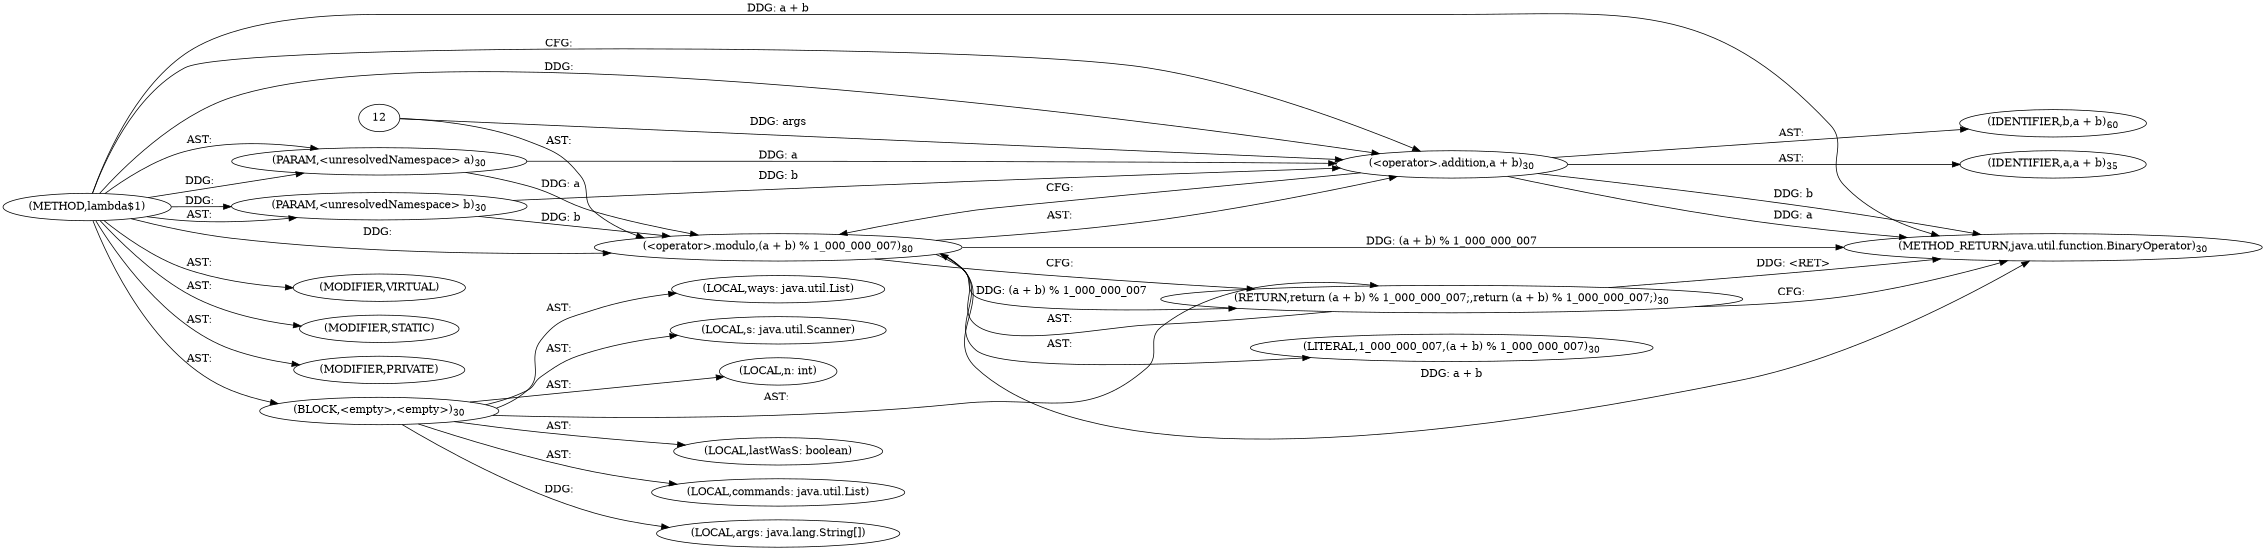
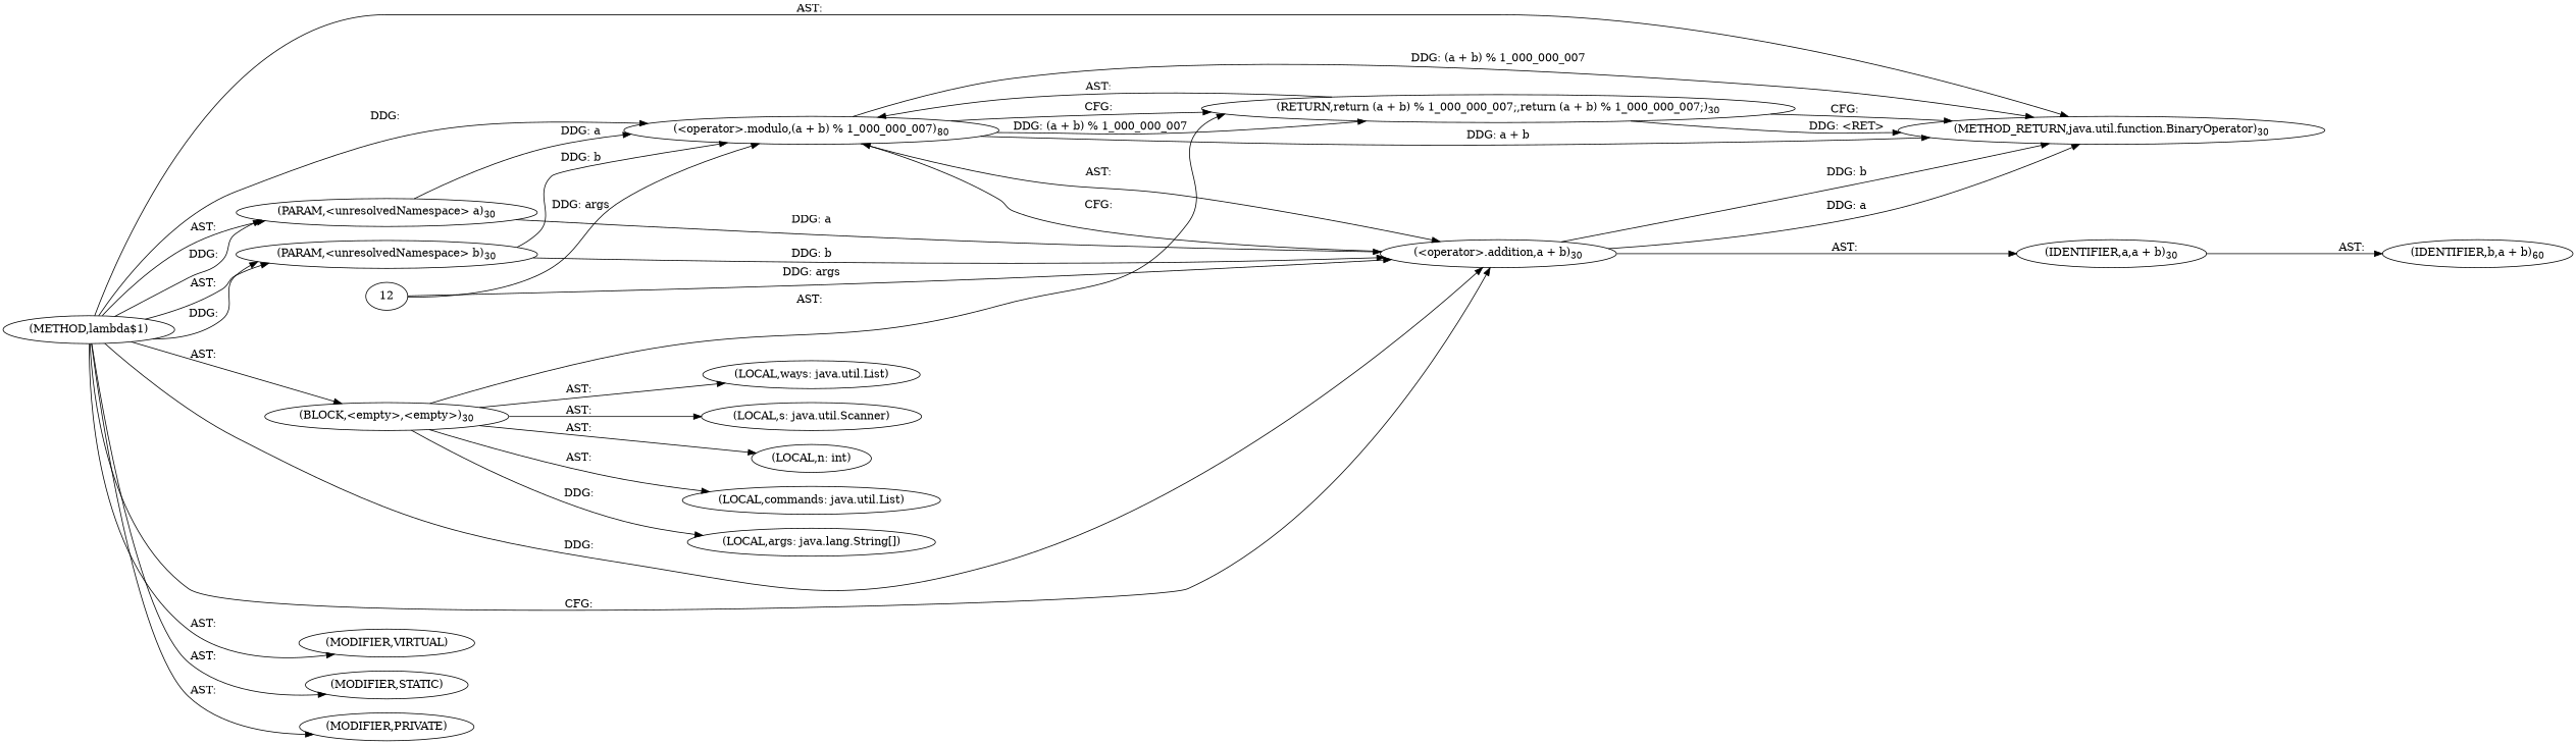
  digraph {
    rankdir=LR
    n1 [label=<(METHOD,lambda$1)>]
    n2 [label=<(PARAM,&lt;unresolvedNamespace&gt; a)<SUB>30</SUB>>]
    n3 [label=<(PARAM,&lt;unresolvedNamespace&gt; b)<SUB>30</SUB>>]
    n4 [label=<(BLOCK,&lt;empty&gt;,&lt;empty&gt;)<SUB>30</SUB>>]
    n5 [label=<(&lt;operator&gt;.modulo,(a + b) % 1_000_000_007)<SUB>80</SUB>>]
    n6 [label=<(&lt;operator&gt;.addition,a + b)<SUB>30</SUB>>]
    n7 [label=<(METHOD_RETURN,java.util.function.BinaryOperator)<SUB>30</SUB>>]
    n8 [label=<(MODIFIER,VIRTUAL)>]
    n9 [label=<(MODIFIER,STATIC)>]
    n10 [label=<(MODIFIER,PRIVATE)>]
    n11 [label=<(LOCAL,ways: java.util.List)>]
    n12 [label=<(LOCAL,s: java.util.Scanner)>]
    n13 [label=<(LOCAL,n: int)>]
-   n14 [label=<(LOCAL,lastWasS: boolean)>]
    n15 [label=<(LOCAL,commands: java.util.List)>]
    n16 [label=<(LOCAL,args: java.lang.String[])>]
    n17 [label=<(RETURN,return (a + b) % 1_000_000_007;,return (a + b) % 1_000_000_007;)<SUB>30</SUB>>]
-   n18 [label=<(LITERAL,1_000_000_007,(a + b) % 1_000_000_007)<SUB>30</SUB>>]
-   n19 [label=<(IDENTIFIER,a,a + b)<SUB>35</SUB>>]
+   n19 [label=<(IDENTIFIER,a,a + b)<SUB>30</SUB>>]
    n20 [label=<(IDENTIFIER,b,a + b)<SUB>60</SUB>>]
    12
    n1 -> n2 [label="AST: "]
    n1 -> n2 [label="DDG: "]
    n1 -> n3 [label="AST: "]
    n1 -> n3 [label="DDG: "]
    n1 -> n4 [label="AST: "]
    n1 -> n5 [label="DDG: "]
    n1 -> n6 [label="CFG: "]
    n1 -> n6 [label="DDG: "]
-   n1 -> n7 [label="DDG: a + b"]
+   n1 -> n7 [label="AST: "]
    n1 -> n8 [label="AST: "]
    n1 -> n9 [label="AST: "]
    n1 -> n10 [label="AST: "]
    n2 -> n5 [label="DDG: a"]
    n2 -> n6 [label="DDG: a"]
    n3 -> n5 [label="DDG: b"]
    n3 -> n6 [label="DDG: b"]
    n4 -> n11 [label="AST: "]
    n4 -> n12 [label="AST: "]
    n4 -> n13 [label="AST: "]
-   n4 -> n14 [label="AST: "]
    n4 -> n15 [label="AST: "]
    n4 -> n16 [label="DDG: "]
    n4 -> n17 [label="AST: "]
    n5 -> n6 [label="AST: "]
    n5 -> n7 [label="DDG: a + b"]
    n5 -> n7 [label="DDG: (a + b) % 1_000_000_007"]
    n5 -> n17 [label="CFG: "]
    n5 -> n17 [label="DDG: (a + b) % 1_000_000_007"]
-   n5 -> n18 [label="AST: "]
    n6 -> n5 [label="CFG: "]
    n6 -> n7 [label="DDG: a"]
    n6 -> n7 [label="DDG: b"]
    n6 -> n19 [label="AST: "]
-   n6 -> n20 [label="AST: "]
+   n19 -> n20 [label="AST: "]
    n17 -> n5 [label="AST: "]
    n17 -> n7 [label="CFG: "]
    n17 -> n7 [label="DDG: &lt;RET&gt;"]
-   12 -> n5 [label="AST: "]
+   12 -> n5 [label="DDG: args"]
    12 -> n6 [label="DDG: args"]
  }
